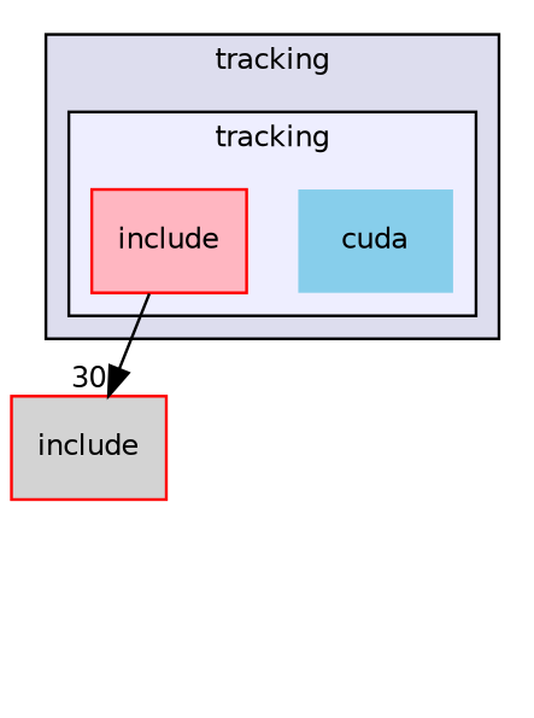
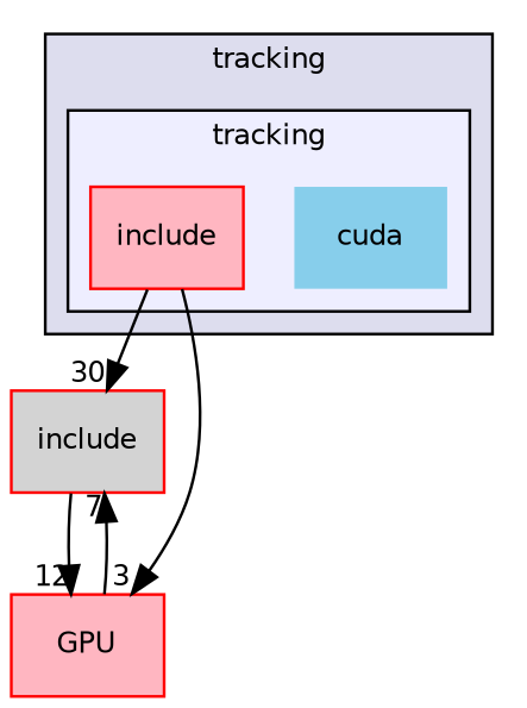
  digraph {
    compound=true
    node [fontname=Helvetica fontsize=10 shape=box style=filled fillcolor=lightpink color=red]
    edge [labeldistance=1.5 labelfontname=Helvetica labelfontsize=10]
    n1 [label=cuda shape=plaintext fillcolor=skyblue color=""]
    n2 [label=include]
    n3 [label=include fillcolor=lightgrey]
+   n4 [label=GPU]
    subgraph cluster_1 {
      bgcolor="#ddddee"
      fontname=Helvetica
      fontsize=10
      label=tracking
      pencolor=black
      subgraph cluster_2 {
        bgcolor="#eeeeff"
        fontname=Helvetica
        fontsize=10
        pencolor=black
        n1
        n2
      }
    }
    n2 -> n3 [headlabel=30]
+   n2 -> n4 [headlabel=3]
+   n3 -> n4 [headlabel=12]
+   n4 -> n3 [headlabel=7]
  }
